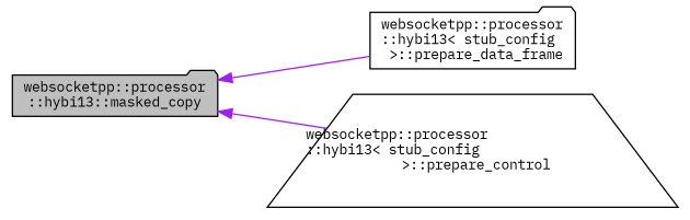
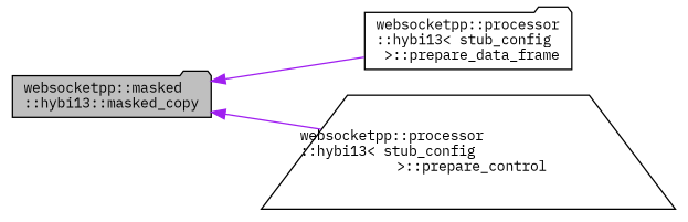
  digraph {
    rankdir=LR
    fontname="IBM Plex Mono"
    node [color=black fillcolor=white fontname="IBM Plex Mono" fontsize=10 shape=folder style=filled]
    edge [color=purple dir=back fontname="IBM Plex Mono" fontsize=10 labelfontname=Helvetica labelfontsize=10 style=solid]
-   n1 [fillcolor=grey75 fontcolor=black height=0.2 label="websocketpp::processor\l::hybi13::masked_copy" width=0.4]
+   n1 [fillcolor=grey75 fontcolor=black height=0.2 label="websocketpp::masked\l::hybi13::masked_copy" width=0.4]
    n2 [height=0.2 label="websocketpp::processor\l::hybi13\< stub_config\l \>::prepare_data_frame" width=0.4]
    n3 [height=0.2 label="websocketpp::processor\l::hybi13\< stub_config\l \>::prepare_control" shape=trapezium width=0.4]
    n1 -> n2
    n1 -> n3
  }
